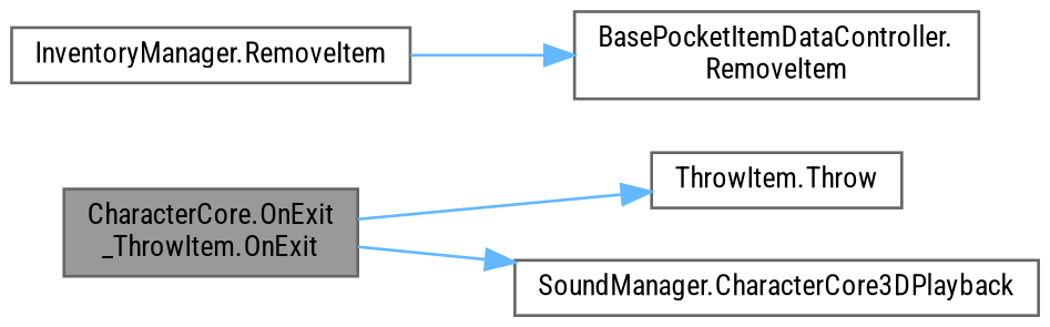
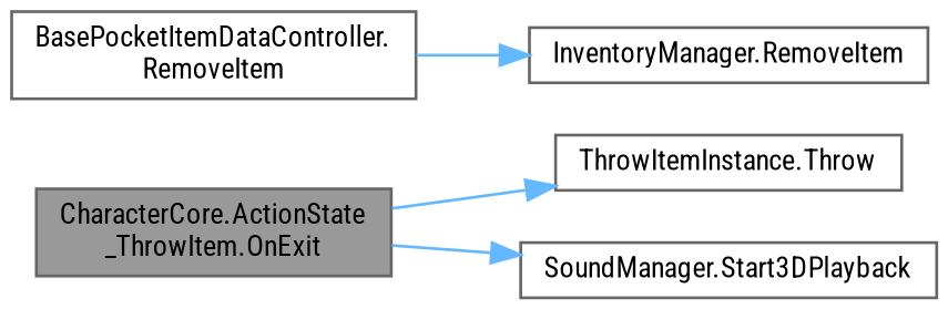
  digraph {
    fontname="Roboto Condensed"
    rankdir=LR
    node [color=grey40 fillcolor=white fontname="Roboto Condensed" fontsize=10 shape=box style=filled]
    edge [color=steelblue1 fontname="Roboto Condensed" fontsize=10 labelfontname=Helvetica labelfontsize=10 style=solid]
-   n1 [color=gray40 fillcolor=grey60 fontcolor=black height=0.2 label="CharacterCore.OnExit\l_ThrowItem.OnExit" width=0.4]
-   n2 [height=0.2 label="ThrowItem.Throw" width=0.4]
-   n3 [height=0.2 label="SoundManager.CharacterCore3DPlayback" width=0.4]
+   n1 [color=gray40 fillcolor=grey60 fontcolor=black height=0.2 label="CharacterCore.ActionState\l_ThrowItem.OnExit" width=0.4]
+   n2 [height=0.2 label="ThrowItemInstance.Throw" width=0.4]
+   n3 [height=0.2 label="SoundManager.Start3DPlayback" width=0.4]
    n4 [height=0.2 label="InventoryManager.RemoveItem" width=0.4]
    n5 [height=0.2 label="BasePocketItemDataController.\lRemoveItem" width=0.4]
    n1 -> n2
    n1 -> n3
-   n4 -> n5
+   n5 -> n4
  }
